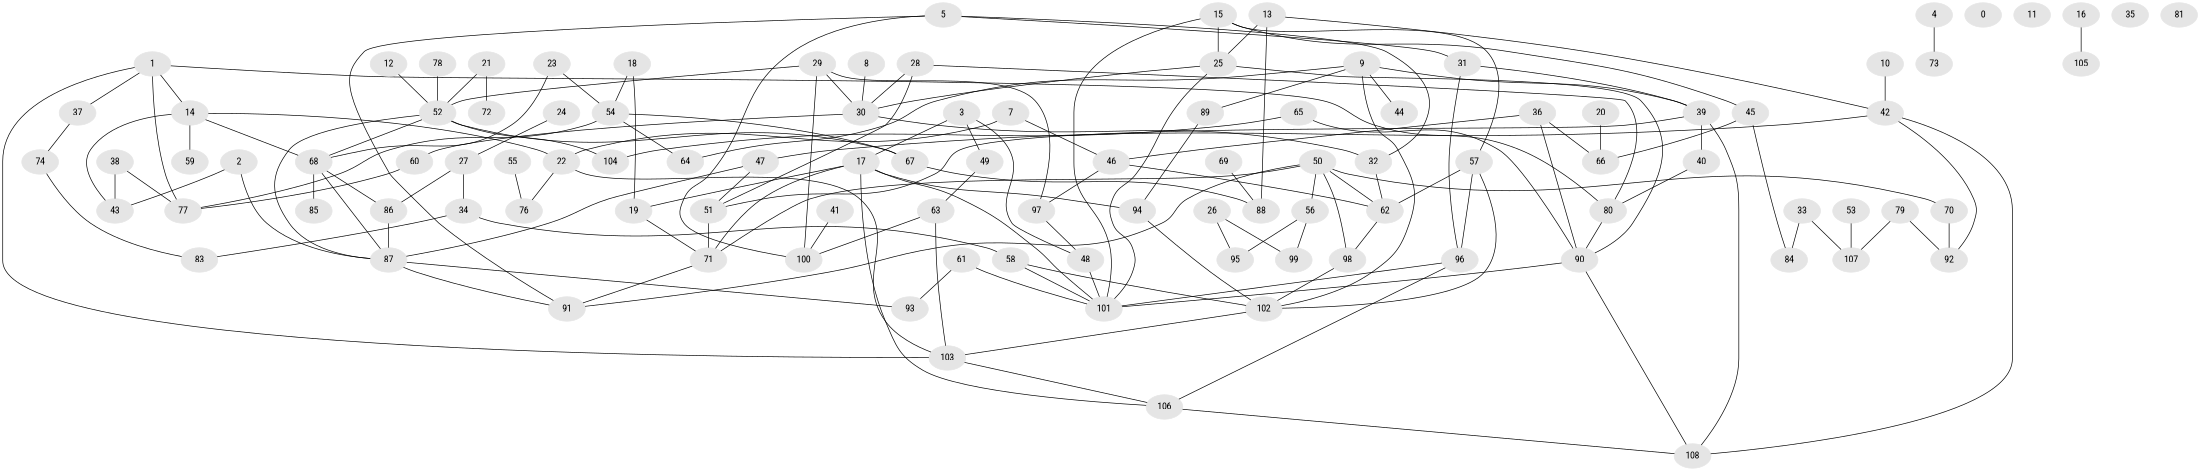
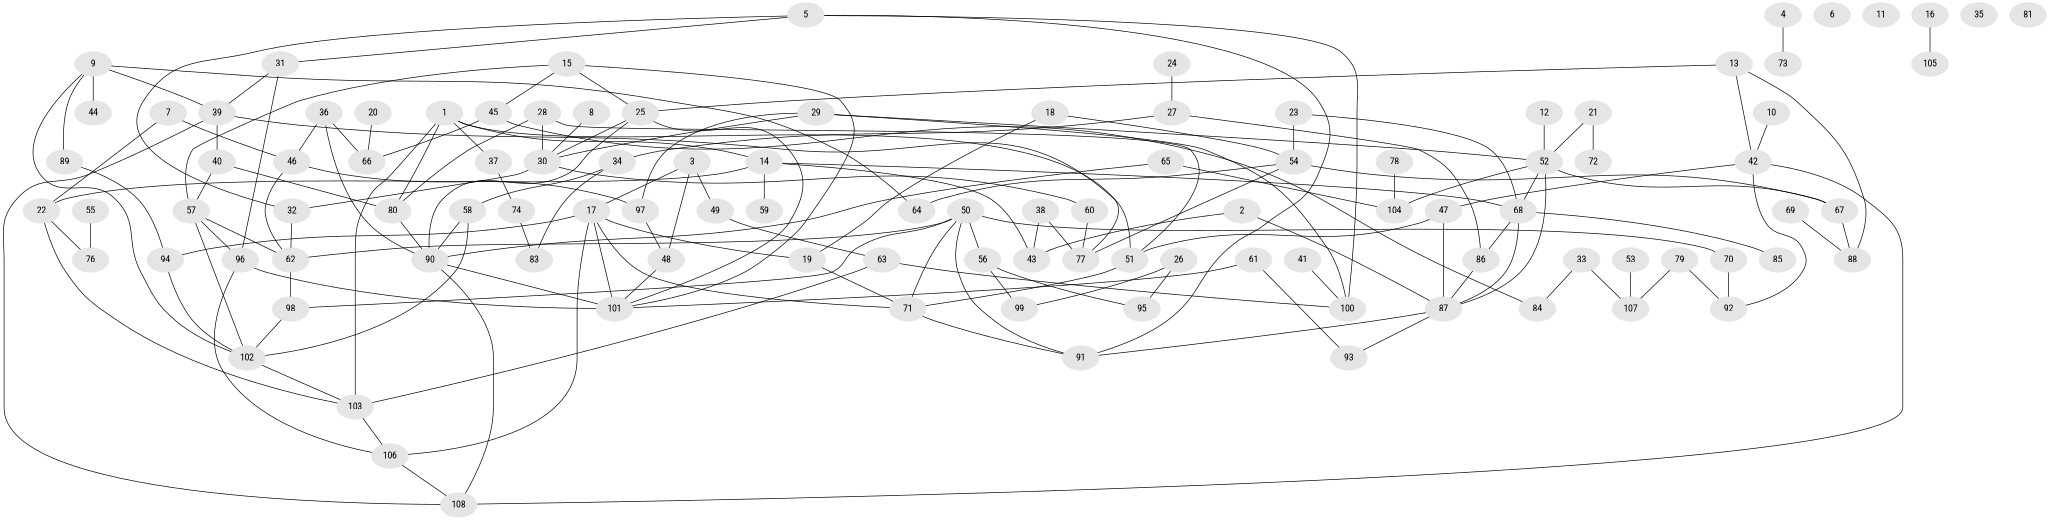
  graph {
    fontname="Roboto Condensed"
    node [color=gray90 fontname="Roboto Condensed" style=filled]
    edge [fontname="Roboto Condensed"]
    1
    14
    37
    77
    80
    103
    43
    22
    59
    68
    74
    90
    106
    2
    87
    91
    93
    3
    17
    48
    49
    101
    19
    71
    94
    63
    4
    73
    5
    31
    32
    100
    39
    96
    62
-   6 [label=0]
+   6
    7
    46
    76
    97
    8
    30
    60
    9
    44
    64
    89
    102
    51
    40
    108
    10
    42
    47
    92
    11
    12
    52
    67
    104
    13
    25
    88
    86
    85
    15
    45
    57
    66
    84
    16
    105
    18
    54
    20
    21
    72
    23
    24
    27
    34
    26
    95
    99
    58
    83
    28
    29
    98
    33
    107
    35
    36
    38
    41
    50
    56
    70
    53
    55
    61
    65
    69
    78
    79
    81
    1 -- 14
    1 -- 37
    1 -- 77
    1 -- 80
    1 -- 103
    14 -- 43
    14 -- 22
    14 -- 59
    14 -- 68
    37 -- 74
    80 -- 90
    103 -- 106
    22 -- 103
    22 -- 76
    68 -- 87
    68 -- 86
    68 -- 85
    74 -- 83
    90 -- 101
    90 -- 108
    106 -- 108
    2 -- 43
    2 -- 87
    87 -- 91
    87 -- 93
    3 -- 17
    3 -- 48
    3 -- 49
    17 -- 106
    17 -- 101
    17 -- 19
    17 -- 71
    17 -- 94
    48 -- 101
    49 -- 63
    19 -- 71
    71 -- 91
    94 -- 102
    63 -- 103
    63 -- 100
    4 -- 73
    5 -- 91
    5 -- 31
    5 -- 32
    5 -- 100
    31 -- 39
    31 -- 96
    32 -- 62
    39 -- 51
    39 -- 40
    39 -- 108
    96 -- 106
    96 -- 101
    62 -- 98
    7 -- 22
    7 -- 46
    46 -- 62
    46 -- 97
    97 -- 48
    8 -- 30
    30 -- 32
    30 -- 60
    60 -- 77
    9 -- 39
    9 -- 44
    9 -- 64
    9 -- 89
    9 -- 102
    89 -- 94
    102 -- 103
    51 -- 71
    40 -- 80
+   40 -- 57
    10 -- 42
    42 -- 108
    42 -- 47
    42 -- 92
    47 -- 87
    47 -- 51
    12 -- 52
    52 -- 68
    52 -- 87
    52 -- 67
    52 -- 104
    67 -- 88
    13 -- 42
    13 -- 25
    13 -- 88
    25 -- 90
    25 -- 101
    25 -- 30
    86 -- 87
    15 -- 101
    15 -- 25
    15 -- 45
    15 -- 57
    45 -- 66
    45 -- 84
    57 -- 96
    57 -- 62
    57 -- 102
    16 -- 105
    18 -- 19
    18 -- 54
    54 -- 77
    54 -- 64
    54 -- 67
    20 -- 66
    21 -- 52
    21 -- 72
    23 -- 68
    23 -- 54
    24 -- 27
    27 -- 86
    27 -- 34
    34 -- 58
    34 -- 83
    26 -- 95
    26 -- 99
-   58 -- 101
+   58 -- 90
    58 -- 102
    28 -- 80
    28 -- 30
    28 -- 51
    29 -- 100
    29 -- 97
    29 -- 30
    29 -- 52
    98 -- 102
    33 -- 84
    33 -- 107
    36 -- 90
    36 -- 46
    36 -- 66
    38 -- 77
    38 -- 43
    41 -- 100
    50 -- 91
    50 -- 71
    50 -- 62
    50 -- 98
    50 -- 56
    50 -- 70
    56 -- 95
    56 -- 99
    70 -- 92
    53 -- 107
    55 -- 76
    61 -- 93
    61 -- 101
    65 -- 90
    65 -- 104
    69 -- 88
-   78 -- 52
+   78 -- 104
    79 -- 92
    79 -- 107
  }
